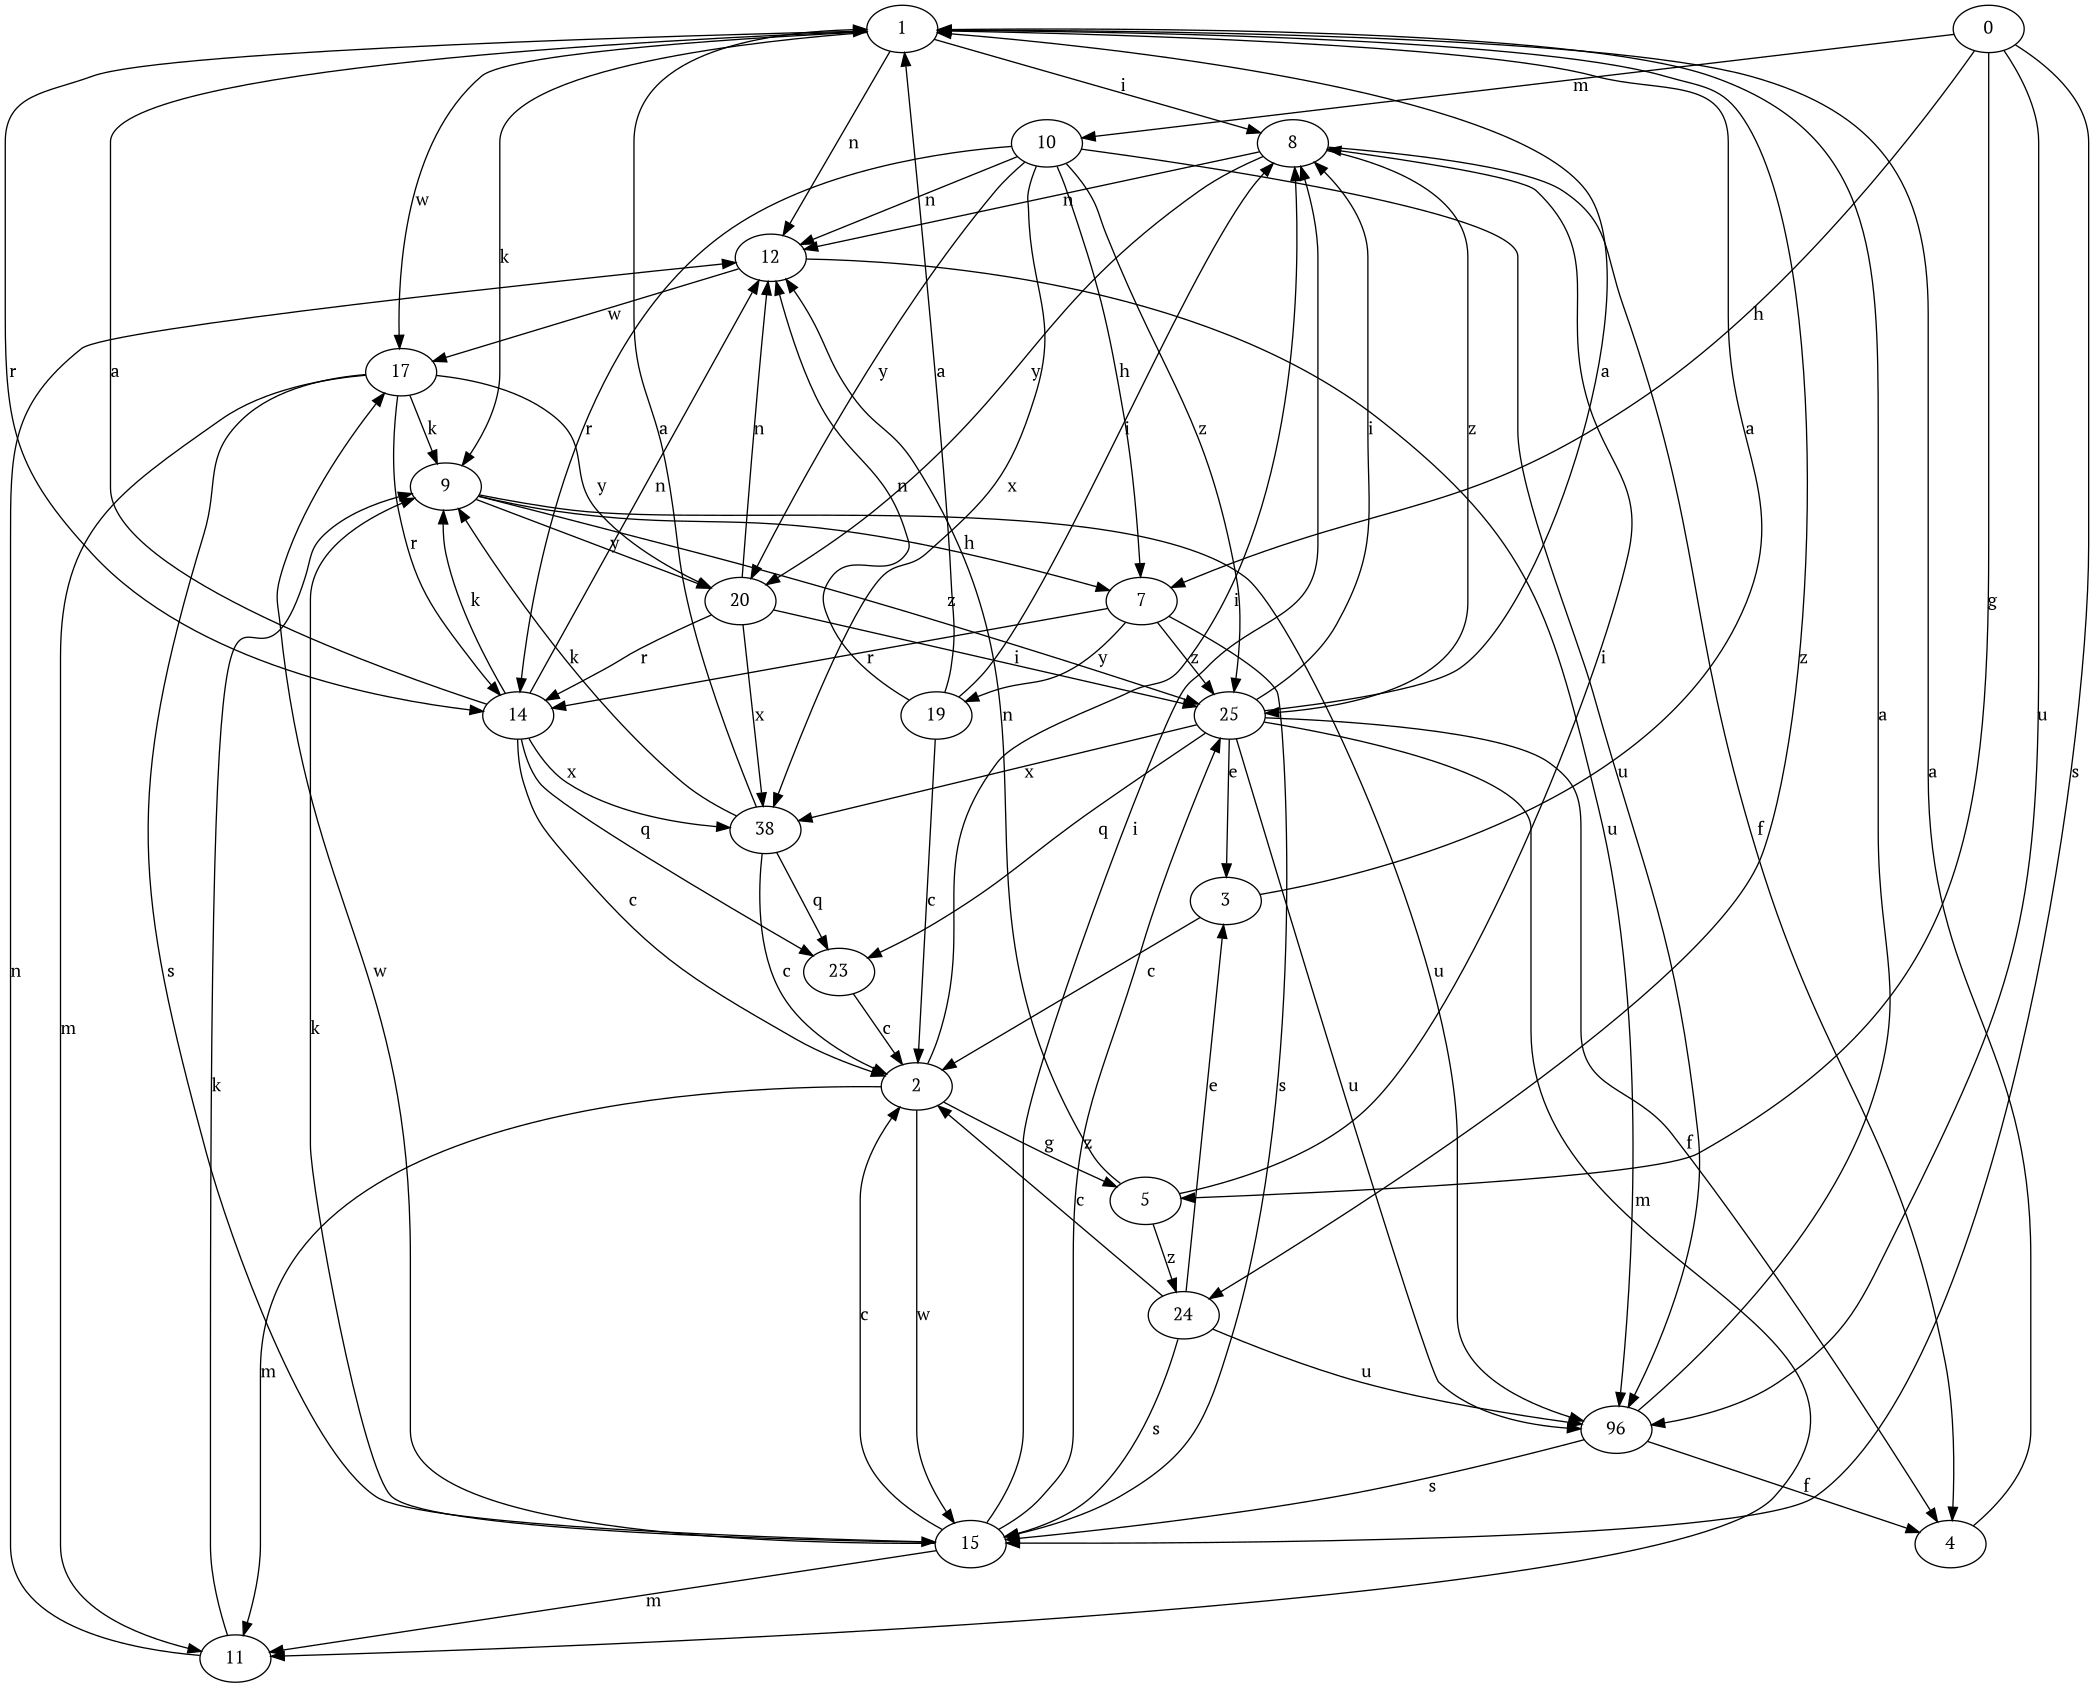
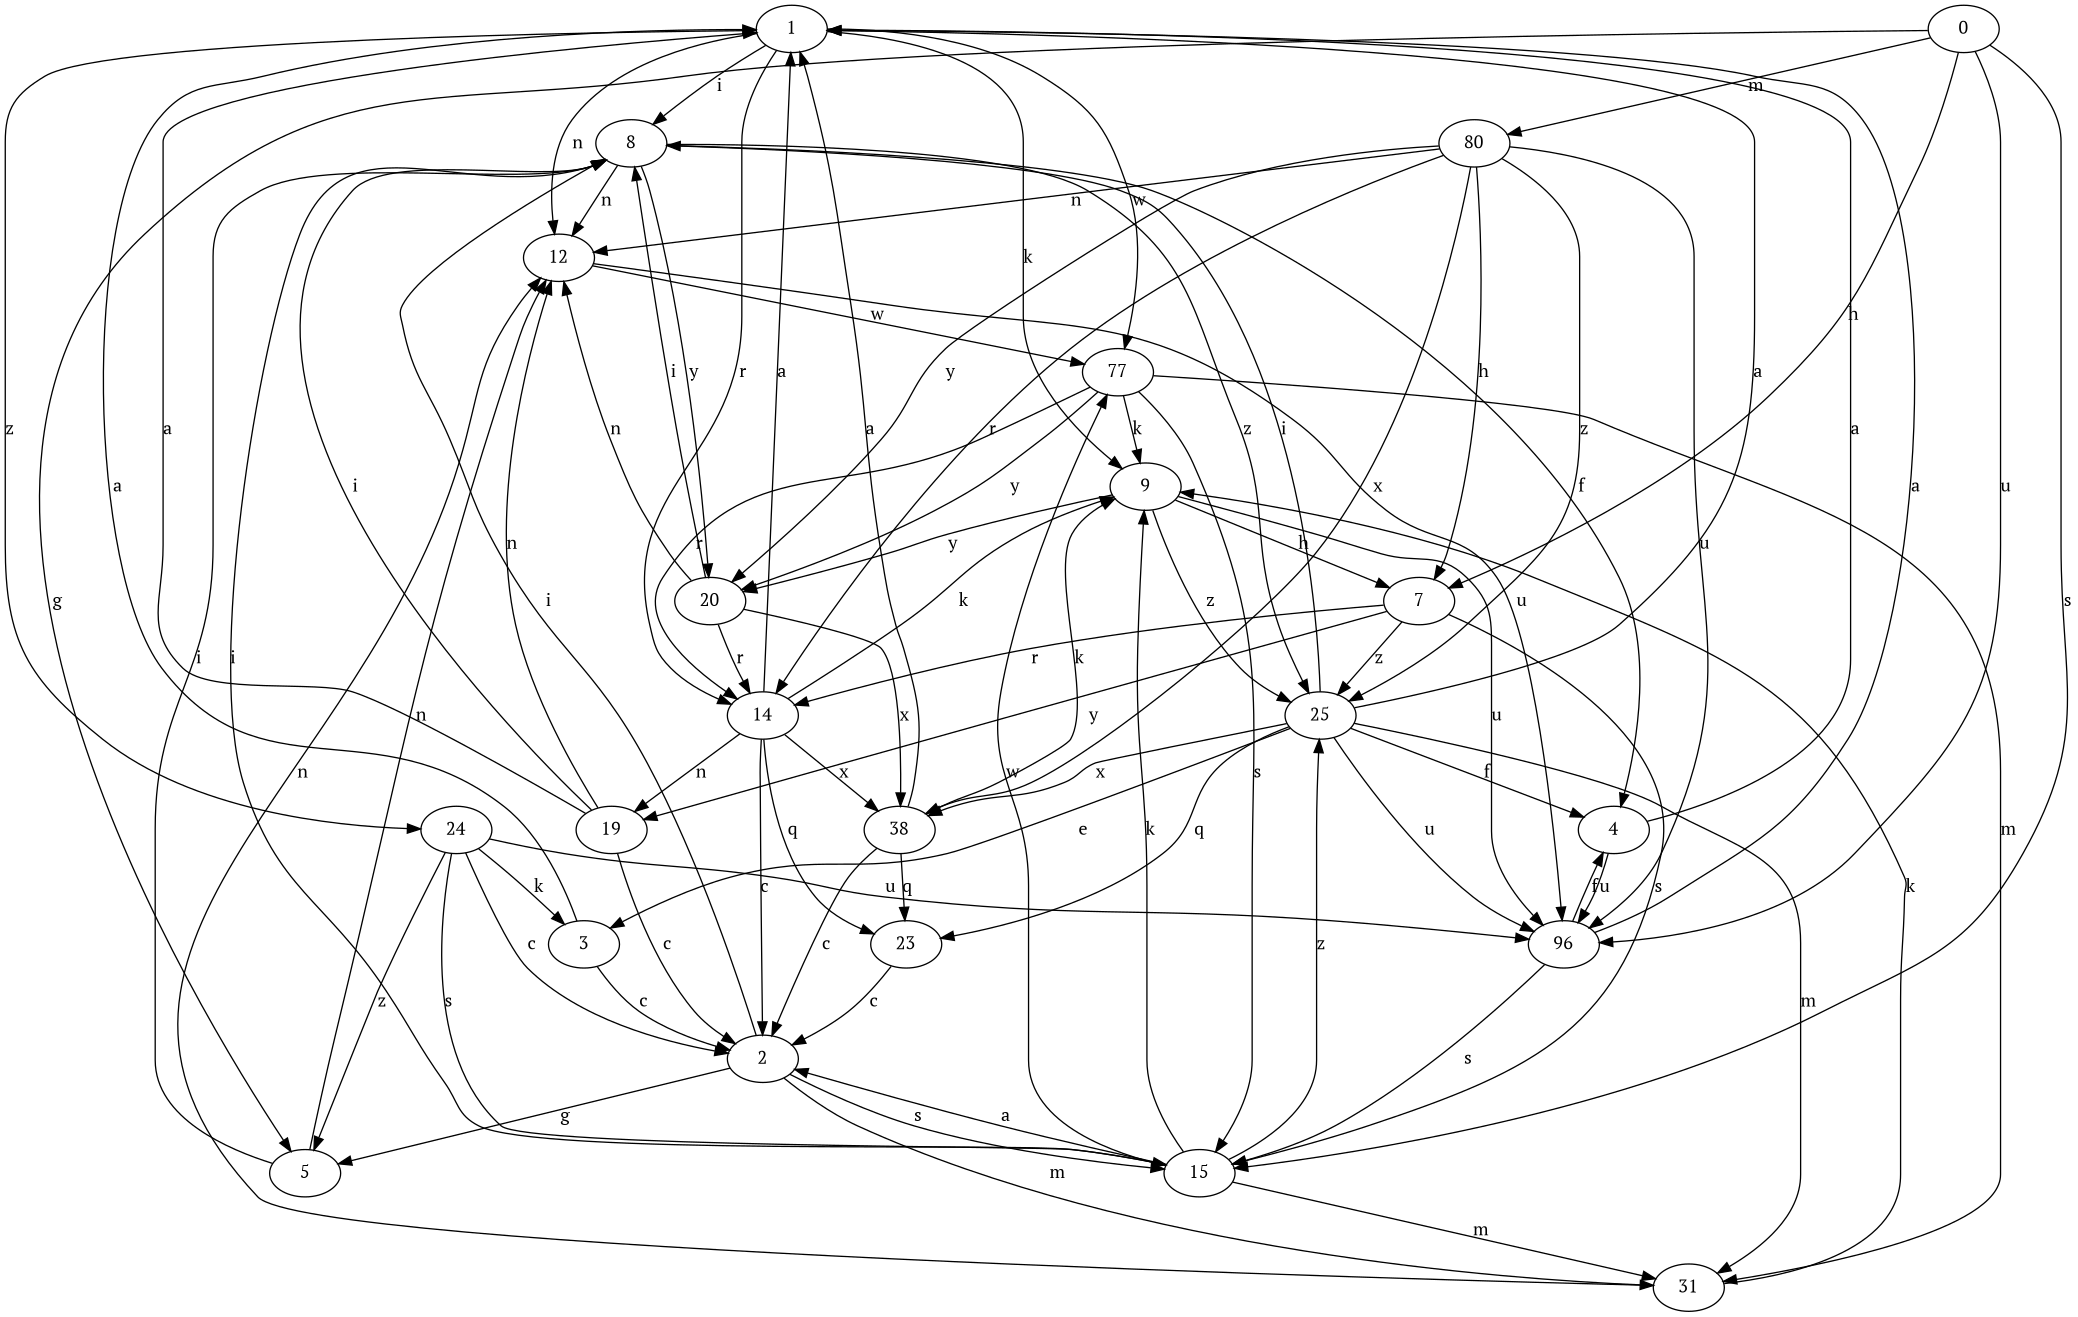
  strict digraph {
    fontname="PT Serif"
    node [fontname="PT Serif"]
    edge [fontname="PT Serif"]
    1
    8
    9
    12
    14
-   17
+   17 [label=77]
    24
    4
    25
    20
    n11 [label=96]
    7
    2
    n14 [label=38]
    n15 [label=23]
-   11
+   11 [label=31]
    15
    3
    5
    19
-   10
+   10 [label=80]
    0
    1 -> 8 [label=i]
    1 -> 9 [label=k]
    1 -> 12 [label=n]
    1 -> 14 [label=r]
    1 -> 17 [label=w]
    1 -> 24 [label=z]
    8 -> 12 [label=n]
    8 -> 4 [label=f]
    8 -> 25 [label=z]
    8 -> 20 [label=y]
    9 -> 25 [label=z]
    9 -> 20 [label=y]
    9 -> n11 [label=u]
    9 -> 7 [label=h]
    12 -> 17 [label=w]
    12 -> n11 [label=u]
    14 -> 1 [label=a]
    14 -> 9 [label=k]
-   14 -> 12 [label=n]
+   14 -> 19 [label=n]
    14 -> 2 [label=c]
    14 -> n14 [label=x]
    14 -> n15 [label=q]
    17 -> 9 [label=k]
    17 -> 14 [label=r]
    17 -> 20 [label=y]
    17 -> 11 [label=m]
    17 -> 15 [label=s]
    24 -> n11 [label=u]
    24 -> 2 [label=c]
    24 -> 15 [label=s]
-   24 -> 3 [label=e]
+   24 -> 3 [label=k]
    4 -> 1 [label=a]
+   4 -> n11 [label=u]
    25 -> 1 [label=a]
    25 -> 8 [label=i]
    25 -> 4 [label=f]
    25 -> n11 [label=u]
    25 -> n14 [label=x]
    25 -> n15 [label=q]
    25 -> 11 [label=m]
    25 -> 3 [label=e]
-   20 -> 25 [label=i]
+   20 -> 8 [label=i]
    20 -> 12 [label=n]
    20 -> 14 [label=r]
    20 -> n14 [label=x]
    n11 -> 1 [label=a]
    n11 -> 4 [label=f]
    n11 -> 15 [label=s]
    7 -> 14 [label=r]
    7 -> 25 [label=z]
    7 -> 15 [label=s]
    7 -> 19 [label=y]
    2 -> 8 [label=i]
    2 -> 11 [label=m]
-   2 -> 15 [label=w]
+   2 -> 15 [label=s]
    2 -> 5 [label=g]
    n14 -> 1 [label=a]
    n14 -> 9 [label=k]
    n14 -> 2 [label=c]
    n14 -> n15 [label=q]
    n15 -> 2 [label=c]
    11 -> 9 [label=k]
    11 -> 12 [label=n]
    15 -> 8 [label=i]
    15 -> 9 [label=k]
    15 -> 17 [label=w]
    15 -> 25 [label=z]
-   15 -> 2 [label=c]
+   15 -> 2 [label=a]
    15 -> 11 [label=m]
    3 -> 1 [label=a]
    3 -> 2 [label=c]
    5 -> 8 [label=i]
    5 -> 12 [label=n]
-   5 -> 24 [label=z]
+   24 -> 5 [label=z]
    19 -> 1 [label=a]
    19 -> 8 [label=i]
    19 -> 12 [label=n]
    19 -> 2 [label=c]
    10 -> 12 [label=n]
    10 -> 14 [label=r]
    10 -> 25 [label=z]
    10 -> 20 [label=y]
    10 -> n11 [label=u]
    10 -> 7 [label=h]
    10 -> n14 [label=x]
    0 -> n11 [label=u]
    0 -> 7 [label=h]
    0 -> 15 [label=s]
    0 -> 5 [label=g]
    0 -> 10 [label=m]
  }
